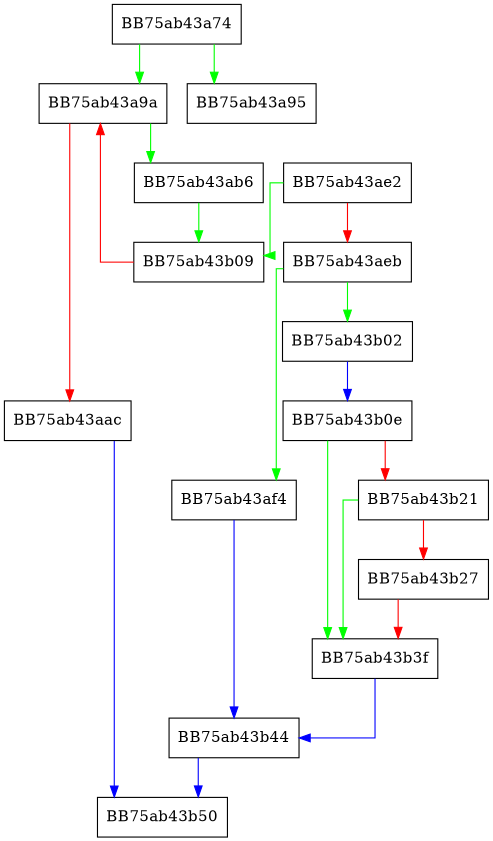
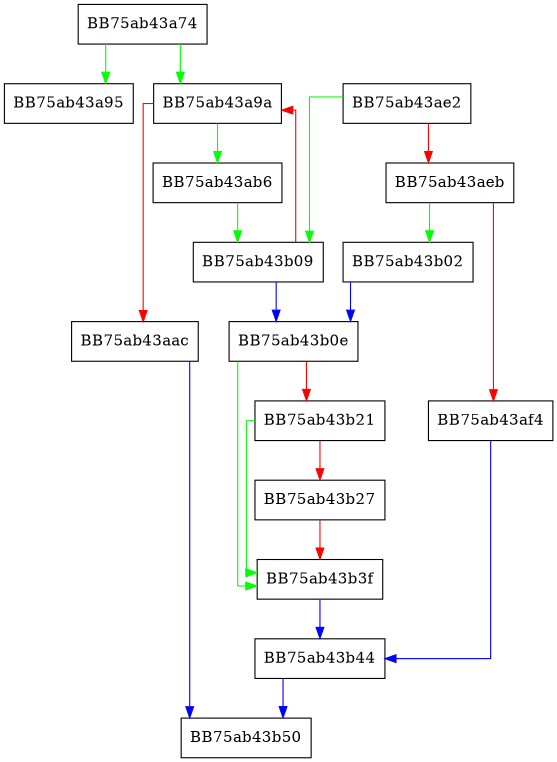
  digraph {
    splines=ortho
    node [shape=box]
    edge [color=green]
    BB75ab43a74
    BB75ab43a9a
    BB75ab43a95
    BB75ab43ab6
    BB75ab43aac
    BB75ab43b09
    BB75ab43b50
    BB75ab43b0e
    BB75ab43ae2
    BB75ab43aeb
    BB75ab43b3f
    BB75ab43b21
    BB75ab43b02
    BB75ab43af4
    BB75ab43b44
    BB75ab43b27
    BB75ab43a74 -> BB75ab43a9a
    BB75ab43a74 -> BB75ab43a95
    BB75ab43a9a -> BB75ab43ab6
    BB75ab43a9a -> BB75ab43aac [color=red]
    BB75ab43ab6 -> BB75ab43b09
    BB75ab43aac -> BB75ab43b50 [color=blue]
    BB75ab43b09 -> BB75ab43a9a [color=red]
+   BB75ab43b09 -> BB75ab43b0e [color=blue]
    BB75ab43b0e -> BB75ab43b3f
    BB75ab43b0e -> BB75ab43b21 [color=red]
    BB75ab43ae2 -> BB75ab43b09
    BB75ab43ae2 -> BB75ab43aeb [color=red]
    BB75ab43aeb -> BB75ab43b02
-   BB75ab43aeb -> BB75ab43af4
+   BB75ab43aeb -> BB75ab43af4 [color=red]
    BB75ab43b3f -> BB75ab43b44 [color=blue]
    BB75ab43b21 -> BB75ab43b3f
    BB75ab43b21 -> BB75ab43b27 [color=red]
    BB75ab43b02 -> BB75ab43b0e [color=blue]
    BB75ab43af4 -> BB75ab43b44 [color=blue]
    BB75ab43b44 -> BB75ab43b50 [color=blue]
    BB75ab43b27 -> BB75ab43b3f [color=red]
  }
